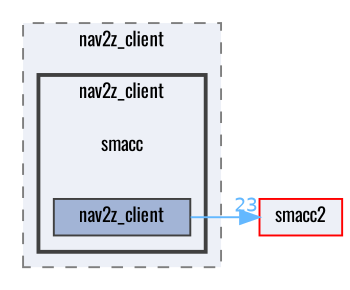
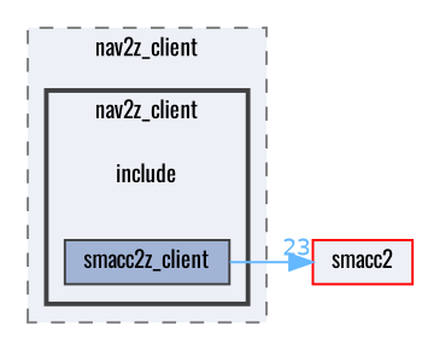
  digraph {
    compound=true
    rankdir=LR
    fontname=Oswald
    node [fontname=Oswald fontsize=10 shape=box style=filled]
-   n1 [height=0.2 label=smacc shape=plaintext width=0.4 style=""]
-   n2 [color=grey25 fillcolor="#a2b4d6" height=0.2 label=nav2z_client width=0.4]
+   n1 [height=0.2 label=include shape=plaintext width=0.4 style=""]
+   n2 [color=grey25 fillcolor="#a2b4d6" height=0.2 label=smacc2z_client width=0.4]
    n3 [color=red fillcolor="#edf0f7" height=0.2 label=smacc2 width=0.4]
    subgraph cluster_1 {
      bgcolor="#edf0f7"
      fontsize=10
      label=nav2z_client
      pencolor=grey50
      style="filled,dashed"
      subgraph cluster_2 {
        bgcolor="#edf0f7"
        fontsize=10
        pencolor=grey25
        style="filled,bold"
        n1
        n2
      }
    }
    n2 -> n3 [color=steelblue1 fontcolor=steelblue1 fontname=Oswald fontsize=10 headlabel=23 labeldistance=1.5 labelfontname=Helvetica labelfontsize=10]
  }
